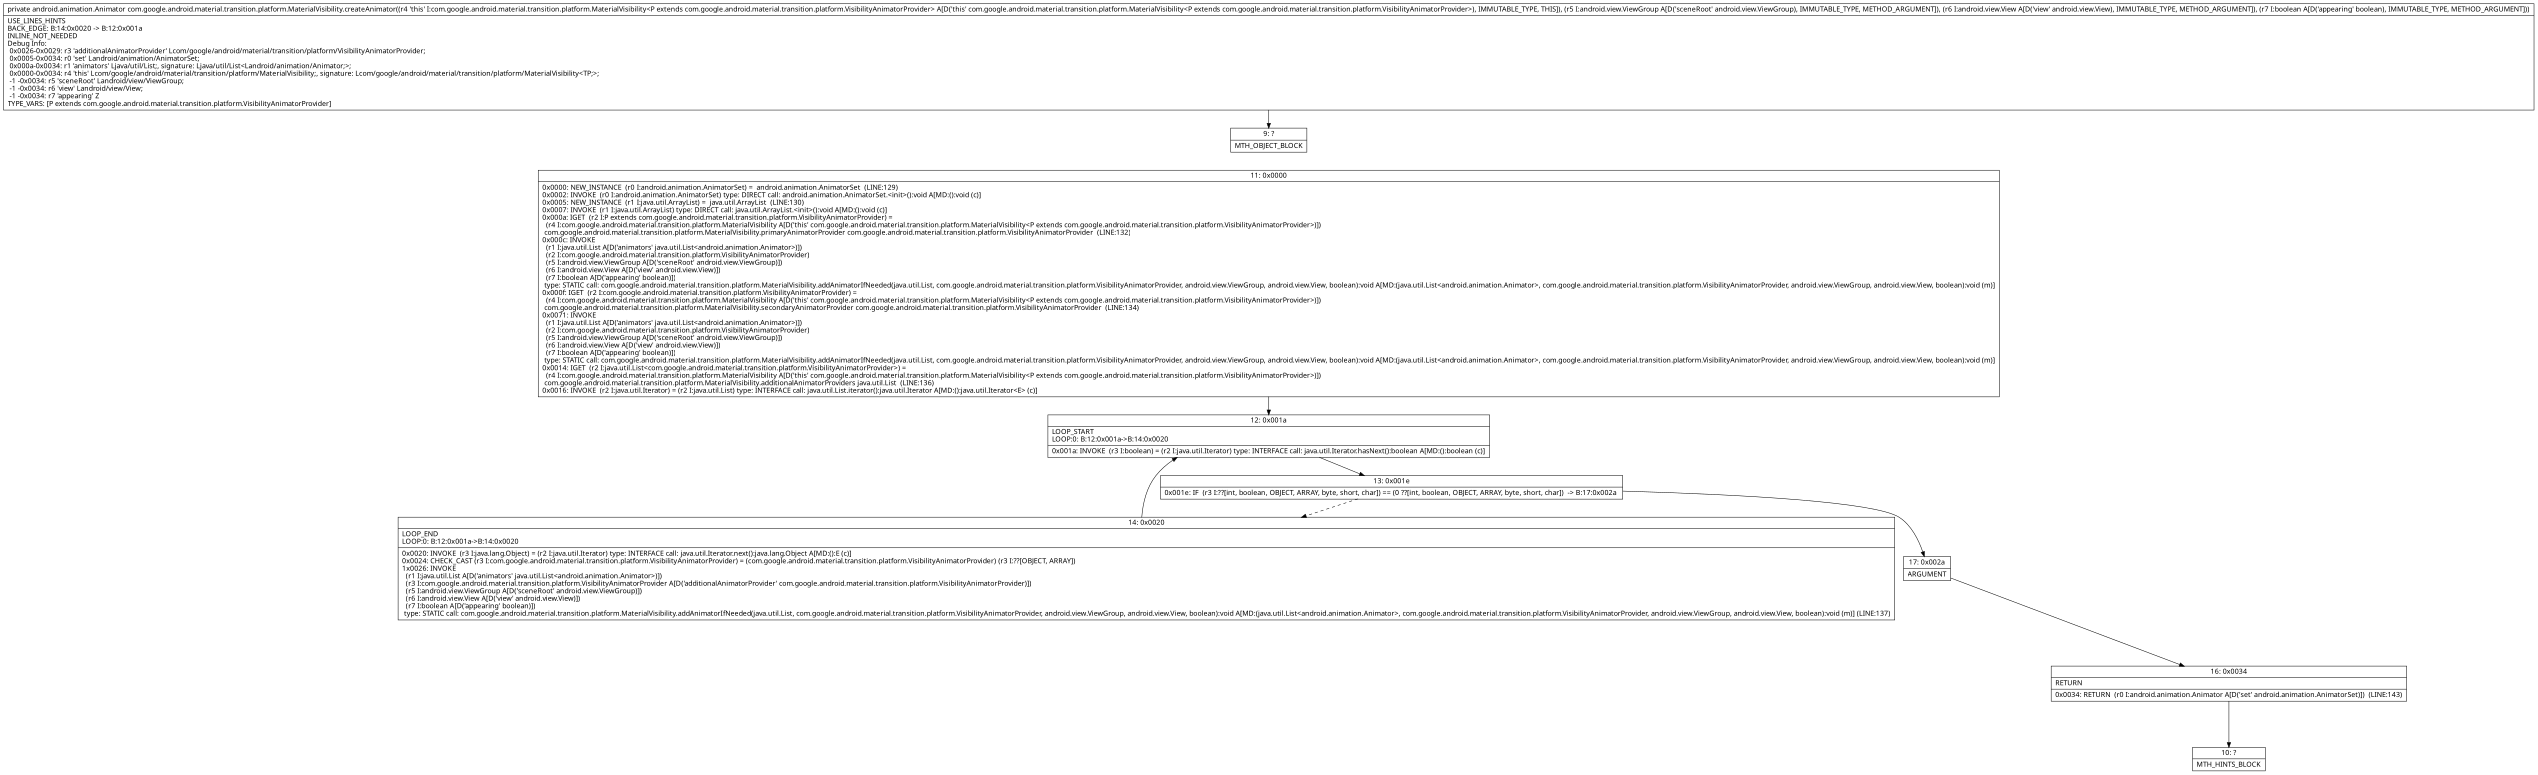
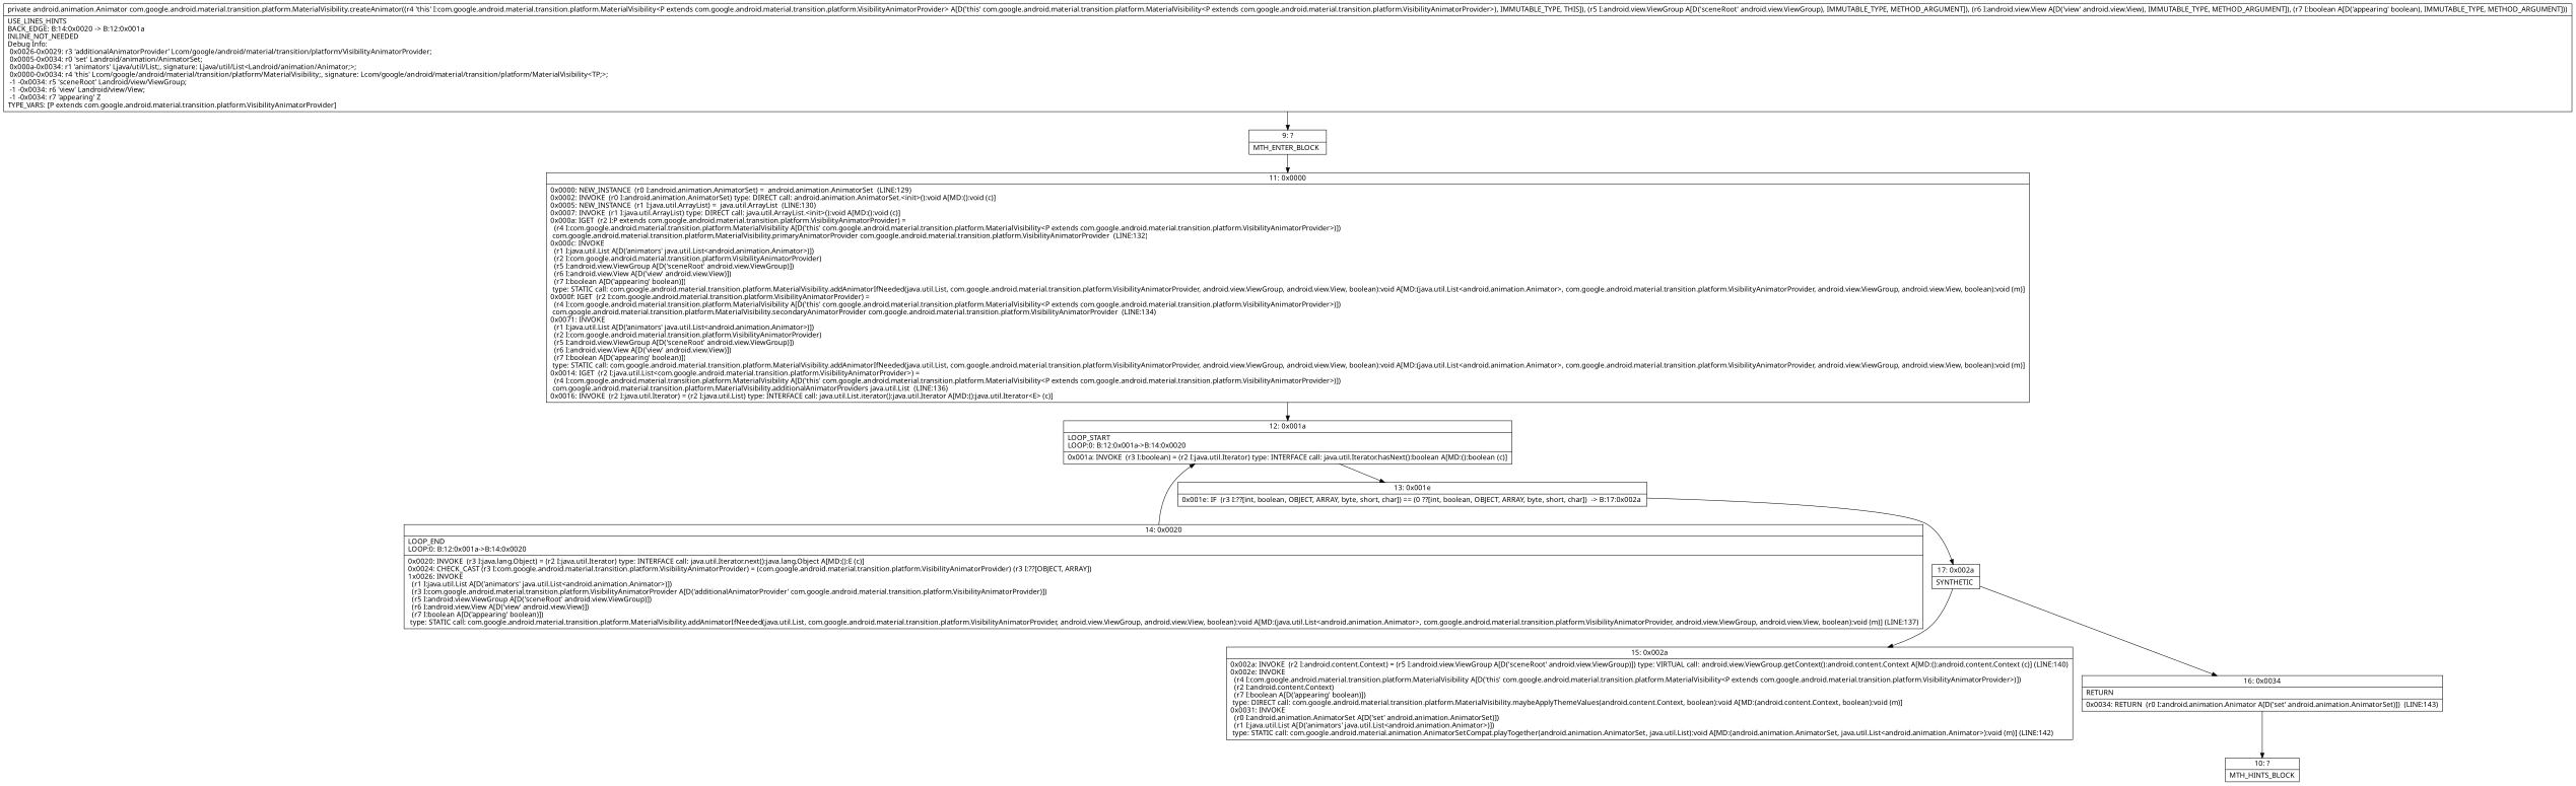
  digraph {
    fontname="Noto Sans"
    node [fontname="Noto Sans" shape=record]
    edge [fontname="Noto Sans"]
-   n1 [label="{9\:\ ?|MTH_OBJECT_BLOCK\l}"]
+   n1 [label="{9\:\ ?|MTH_ENTER_BLOCK\l}"]
    n2 [label="{11\:\ 0x0000|0x0000: NEW_INSTANCE  (r0 I:android.animation.AnimatorSet) =  android.animation.AnimatorSet  (LINE:129)\l0x0002: INVOKE  (r0 I:android.animation.AnimatorSet) type: DIRECT call: android.animation.AnimatorSet.\<init\>():void A[MD:():void (c)]\l0x0005: NEW_INSTANCE  (r1 I:java.util.ArrayList) =  java.util.ArrayList  (LINE:130)\l0x0007: INVOKE  (r1 I:java.util.ArrayList) type: DIRECT call: java.util.ArrayList.\<init\>():void A[MD:():void (c)]\l0x000a: IGET  (r2 I:P extends com.google.android.material.transition.platform.VisibilityAnimatorProvider) = \l  (r4 I:com.google.android.material.transition.platform.MaterialVisibility A[D('this' com.google.android.material.transition.platform.MaterialVisibility\<P extends com.google.android.material.transition.platform.VisibilityAnimatorProvider\>)])\l com.google.android.material.transition.platform.MaterialVisibility.primaryAnimatorProvider com.google.android.material.transition.platform.VisibilityAnimatorProvider  (LINE:132)\l0x000c: INVOKE  \l  (r1 I:java.util.List A[D('animators' java.util.List\<android.animation.Animator\>)])\l  (r2 I:com.google.android.material.transition.platform.VisibilityAnimatorProvider)\l  (r5 I:android.view.ViewGroup A[D('sceneRoot' android.view.ViewGroup)])\l  (r6 I:android.view.View A[D('view' android.view.View)])\l  (r7 I:boolean A[D('appearing' boolean)])\l type: STATIC call: com.google.android.material.transition.platform.MaterialVisibility.addAnimatorIfNeeded(java.util.List, com.google.android.material.transition.platform.VisibilityAnimatorProvider, android.view.ViewGroup, android.view.View, boolean):void A[MD:(java.util.List\<android.animation.Animator\>, com.google.android.material.transition.platform.VisibilityAnimatorProvider, android.view.ViewGroup, android.view.View, boolean):void (m)]\l0x000f: IGET  (r2 I:com.google.android.material.transition.platform.VisibilityAnimatorProvider) = \l  (r4 I:com.google.android.material.transition.platform.MaterialVisibility A[D('this' com.google.android.material.transition.platform.MaterialVisibility\<P extends com.google.android.material.transition.platform.VisibilityAnimatorProvider\>)])\l com.google.android.material.transition.platform.MaterialVisibility.secondaryAnimatorProvider com.google.android.material.transition.platform.VisibilityAnimatorProvider  (LINE:134)\l0x0071: INVOKE  \l  (r1 I:java.util.List A[D('animators' java.util.List\<android.animation.Animator\>)])\l  (r2 I:com.google.android.material.transition.platform.VisibilityAnimatorProvider)\l  (r5 I:android.view.ViewGroup A[D('sceneRoot' android.view.ViewGroup)])\l  (r6 I:android.view.View A[D('view' android.view.View)])\l  (r7 I:boolean A[D('appearing' boolean)])\l type: STATIC call: com.google.android.material.transition.platform.MaterialVisibility.addAnimatorIfNeeded(java.util.List, com.google.android.material.transition.platform.VisibilityAnimatorProvider, android.view.ViewGroup, android.view.View, boolean):void A[MD:(java.util.List\<android.animation.Animator\>, com.google.android.material.transition.platform.VisibilityAnimatorProvider, android.view.ViewGroup, android.view.View, boolean):void (m)]\l0x0014: IGET  (r2 I:java.util.List\<com.google.android.material.transition.platform.VisibilityAnimatorProvider\>) = \l  (r4 I:com.google.android.material.transition.platform.MaterialVisibility A[D('this' com.google.android.material.transition.platform.MaterialVisibility\<P extends com.google.android.material.transition.platform.VisibilityAnimatorProvider\>)])\l com.google.android.material.transition.platform.MaterialVisibility.additionalAnimatorProviders java.util.List  (LINE:136)\l0x0016: INVOKE  (r2 I:java.util.Iterator) = (r2 I:java.util.List) type: INTERFACE call: java.util.List.iterator():java.util.Iterator A[MD:():java.util.Iterator\<E\> (c)]\l}"]
    n3 [label="{12\:\ 0x001a|LOOP_START\lLOOP:0: B:12:0x001a\-\>B:14:0x0020\l|0x001a: INVOKE  (r3 I:boolean) = (r2 I:java.util.Iterator) type: INTERFACE call: java.util.Iterator.hasNext():boolean A[MD:():boolean (c)]\l}"]
    n4 [label="{13\:\ 0x001e|0x001e: IF  (r3 I:??[int, boolean, OBJECT, ARRAY, byte, short, char]) == (0 ??[int, boolean, OBJECT, ARRAY, byte, short, char])  \-\> B:17:0x002a \l}"]
    n5 [label="{14\:\ 0x0020|LOOP_END\lLOOP:0: B:12:0x001a\-\>B:14:0x0020\l|0x0020: INVOKE  (r3 I:java.lang.Object) = (r2 I:java.util.Iterator) type: INTERFACE call: java.util.Iterator.next():java.lang.Object A[MD:():E (c)]\l0x0024: CHECK_CAST (r3 I:com.google.android.material.transition.platform.VisibilityAnimatorProvider) = (com.google.android.material.transition.platform.VisibilityAnimatorProvider) (r3 I:??[OBJECT, ARRAY]) \l1x0026: INVOKE  \l  (r1 I:java.util.List A[D('animators' java.util.List\<android.animation.Animator\>)])\l  (r3 I:com.google.android.material.transition.platform.VisibilityAnimatorProvider A[D('additionalAnimatorProvider' com.google.android.material.transition.platform.VisibilityAnimatorProvider)])\l  (r5 I:android.view.ViewGroup A[D('sceneRoot' android.view.ViewGroup)])\l  (r6 I:android.view.View A[D('view' android.view.View)])\l  (r7 I:boolean A[D('appearing' boolean)])\l type: STATIC call: com.google.android.material.transition.platform.MaterialVisibility.addAnimatorIfNeeded(java.util.List, com.google.android.material.transition.platform.VisibilityAnimatorProvider, android.view.ViewGroup, android.view.View, boolean):void A[MD:(java.util.List\<android.animation.Animator\>, com.google.android.material.transition.platform.VisibilityAnimatorProvider, android.view.ViewGroup, android.view.View, boolean):void (m)] (LINE:137)\l}"]
-   n6 [label="{17\:\ 0x002a|ARGUMENT\l}"]
+   n6 [label="{17\:\ 0x002a|SYNTHETIC\l}"]
+   n7 [label="{15\:\ 0x002a|0x002a: INVOKE  (r2 I:android.content.Context) = (r5 I:android.view.ViewGroup A[D('sceneRoot' android.view.ViewGroup)]) type: VIRTUAL call: android.view.ViewGroup.getContext():android.content.Context A[MD:():android.content.Context (c)] (LINE:140)\l0x002e: INVOKE  \l  (r4 I:com.google.android.material.transition.platform.MaterialVisibility A[D('this' com.google.android.material.transition.platform.MaterialVisibility\<P extends com.google.android.material.transition.platform.VisibilityAnimatorProvider\>)])\l  (r2 I:android.content.Context)\l  (r7 I:boolean A[D('appearing' boolean)])\l type: DIRECT call: com.google.android.material.transition.platform.MaterialVisibility.maybeApplyThemeValues(android.content.Context, boolean):void A[MD:(android.content.Context, boolean):void (m)]\l0x0031: INVOKE  \l  (r0 I:android.animation.AnimatorSet A[D('set' android.animation.AnimatorSet)])\l  (r1 I:java.util.List A[D('animators' java.util.List\<android.animation.Animator\>)])\l type: STATIC call: com.google.android.material.animation.AnimatorSetCompat.playTogether(android.animation.AnimatorSet, java.util.List):void A[MD:(android.animation.AnimatorSet, java.util.List\<android.animation.Animator\>):void (m)] (LINE:142)\l}"]
    n8 [label="{16\:\ 0x0034|RETURN\l|0x0034: RETURN  (r0 I:android.animation.Animator A[D('set' android.animation.AnimatorSet)])  (LINE:143)\l}"]
    n9 [label="{10\:\ ?|MTH_HINTS_BLOCK\l}"]
    n10 [label="{private android.animation.Animator com.google.android.material.transition.platform.MaterialVisibility.createAnimator((r4 'this' I:com.google.android.material.transition.platform.MaterialVisibility\<P extends com.google.android.material.transition.platform.VisibilityAnimatorProvider\> A[D('this' com.google.android.material.transition.platform.MaterialVisibility\<P extends com.google.android.material.transition.platform.VisibilityAnimatorProvider\>), IMMUTABLE_TYPE, THIS]), (r5 I:android.view.ViewGroup A[D('sceneRoot' android.view.ViewGroup), IMMUTABLE_TYPE, METHOD_ARGUMENT]), (r6 I:android.view.View A[D('view' android.view.View), IMMUTABLE_TYPE, METHOD_ARGUMENT]), (r7 I:boolean A[D('appearing' boolean), IMMUTABLE_TYPE, METHOD_ARGUMENT]))  | USE_LINES_HINTS\lBACK_EDGE: B:14:0x0020 \-\> B:12:0x001a\lINLINE_NOT_NEEDED\lDebug Info:\l  0x0026\-0x0029: r3 'additionalAnimatorProvider' Lcom\/google\/android\/material\/transition\/platform\/VisibilityAnimatorProvider;\l  0x0005\-0x0034: r0 'set' Landroid\/animation\/AnimatorSet;\l  0x000a\-0x0034: r1 'animators' Ljava\/util\/List;, signature: Ljava\/util\/List\<Landroid\/animation\/Animator;\>;\l  0x0000\-0x0034: r4 'this' Lcom\/google\/android\/material\/transition\/platform\/MaterialVisibility;, signature: Lcom\/google\/android\/material\/transition\/platform\/MaterialVisibility\<TP;\>;\l  \-1 \-0x0034: r5 'sceneRoot' Landroid\/view\/ViewGroup;\l  \-1 \-0x0034: r6 'view' Landroid\/view\/View;\l  \-1 \-0x0034: r7 'appearing' Z\lTYPE_VARS: [P extends com.google.android.material.transition.platform.VisibilityAnimatorProvider]\l}"]
+   n1 -> n2
    n2 -> n3
    n3 -> n4
-   n4 -> n5 [style=dashed]
    n4 -> n6
    n5 -> n3
+   n6 -> n7
    n6 -> n8
    n8 -> n9
    n10 -> n1
  }
